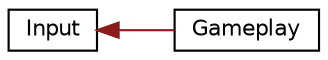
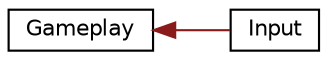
  digraph {
    rankdir=LR
    node [color=black fillcolor=white fontname=Helvetica fontsize=10 shape=record style=filled]
    n1 [height=0.2 label=Input width=0.4]
    n2 [height=0.2 label=Gameplay width=0.4]
-   n1 -> n2 [color=firebrick4 dir=back fontname=Helvetica fontsize=10 labelfontname=Helvetica labelfontsize=10 style=solid]
+   n2 -> n1 [color=firebrick4 dir=back fontname=Helvetica fontsize=10 labelfontname=Helvetica labelfontsize=10 style=solid]
  }
